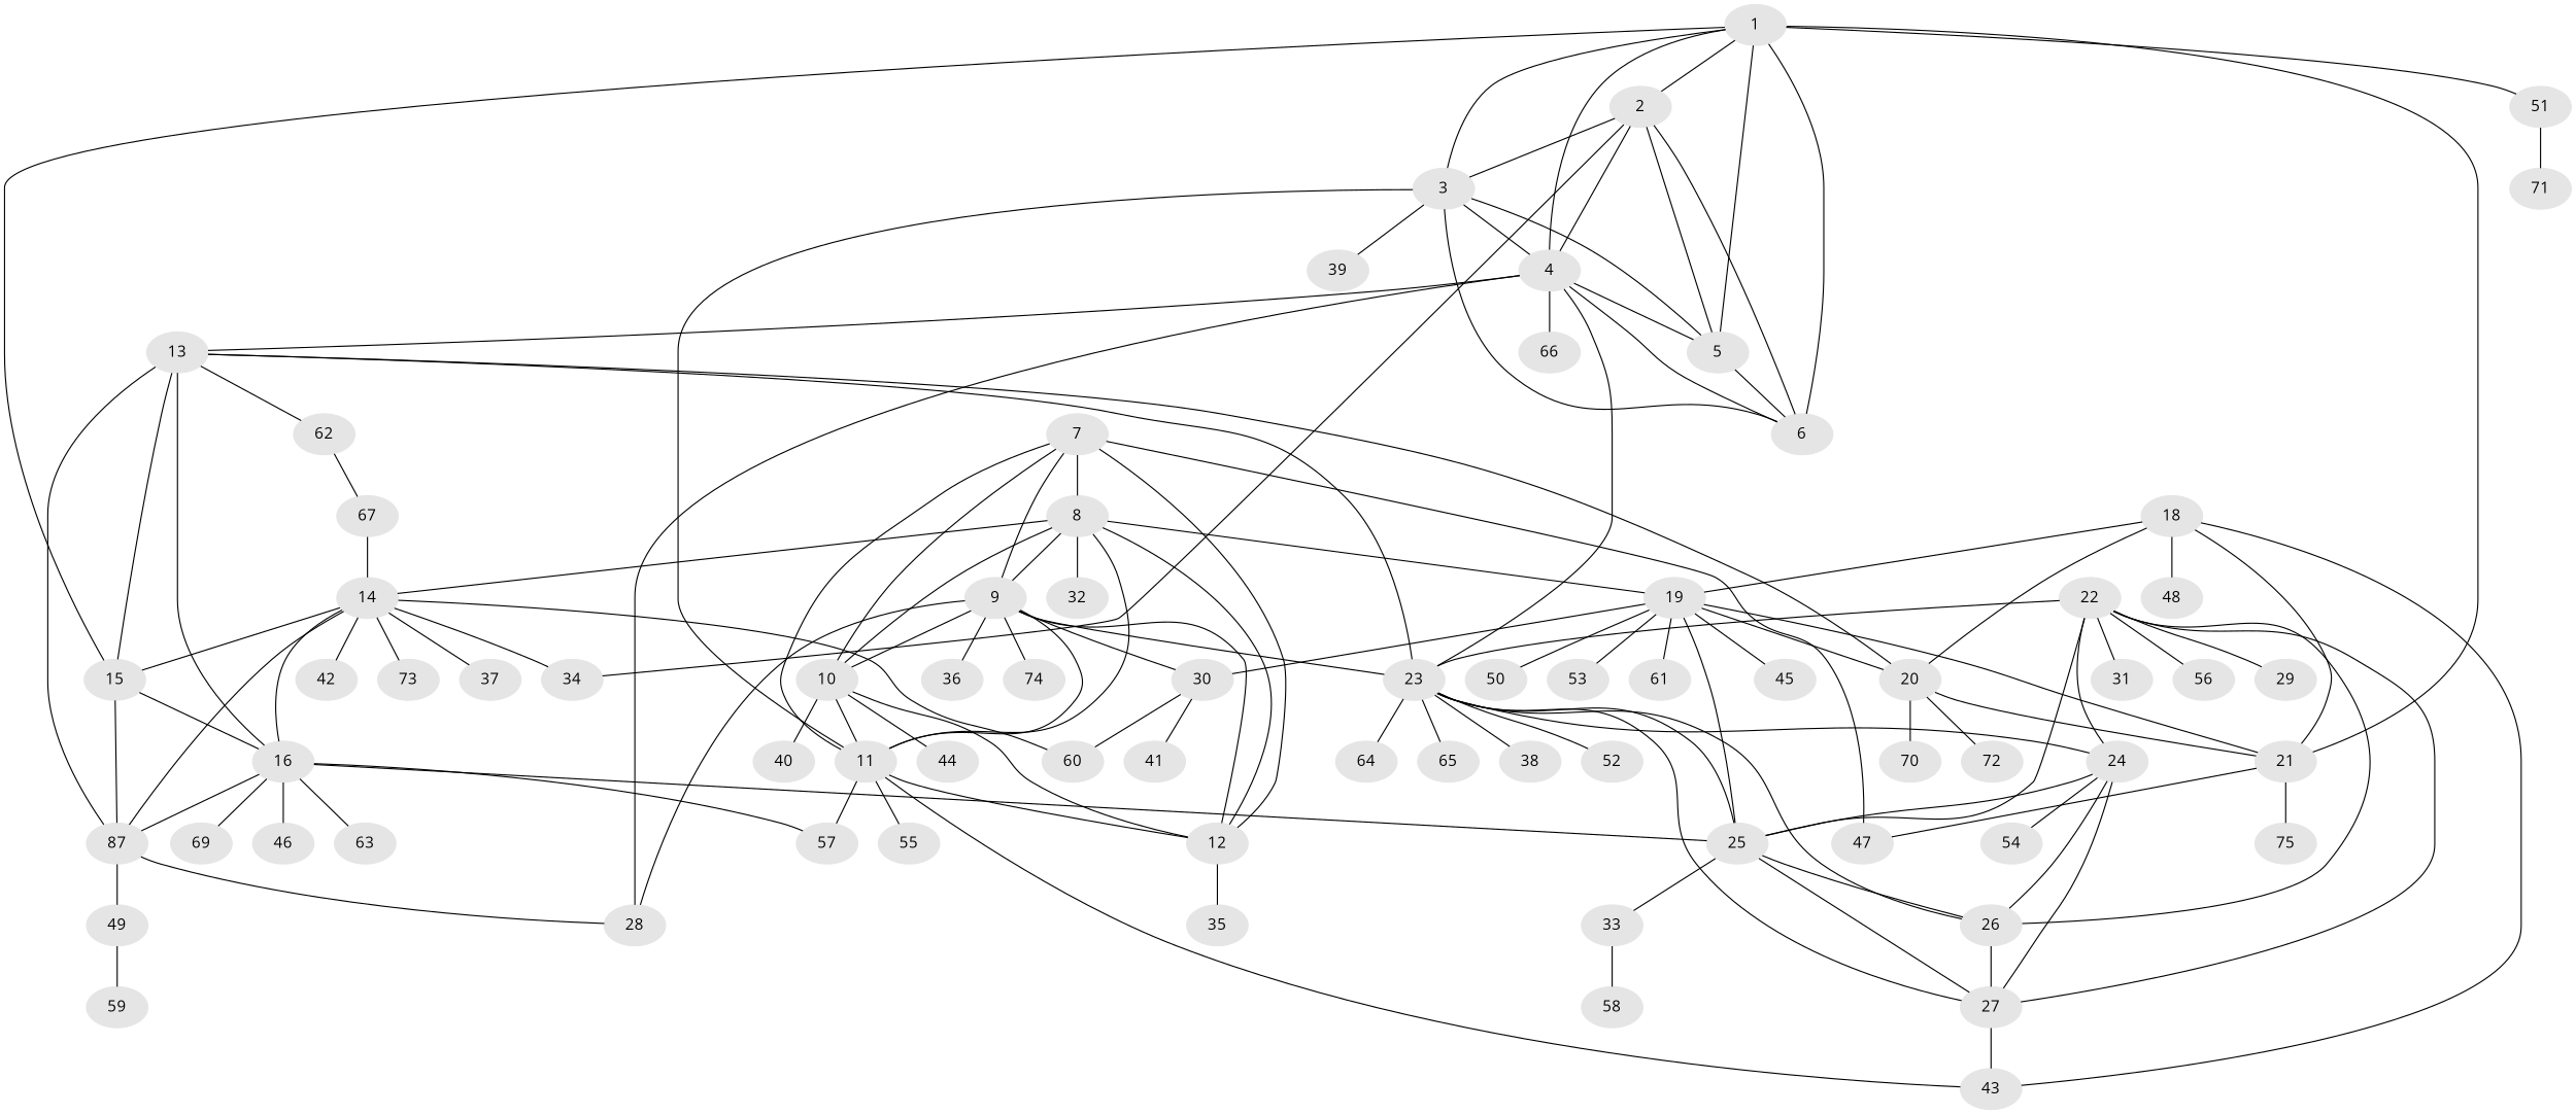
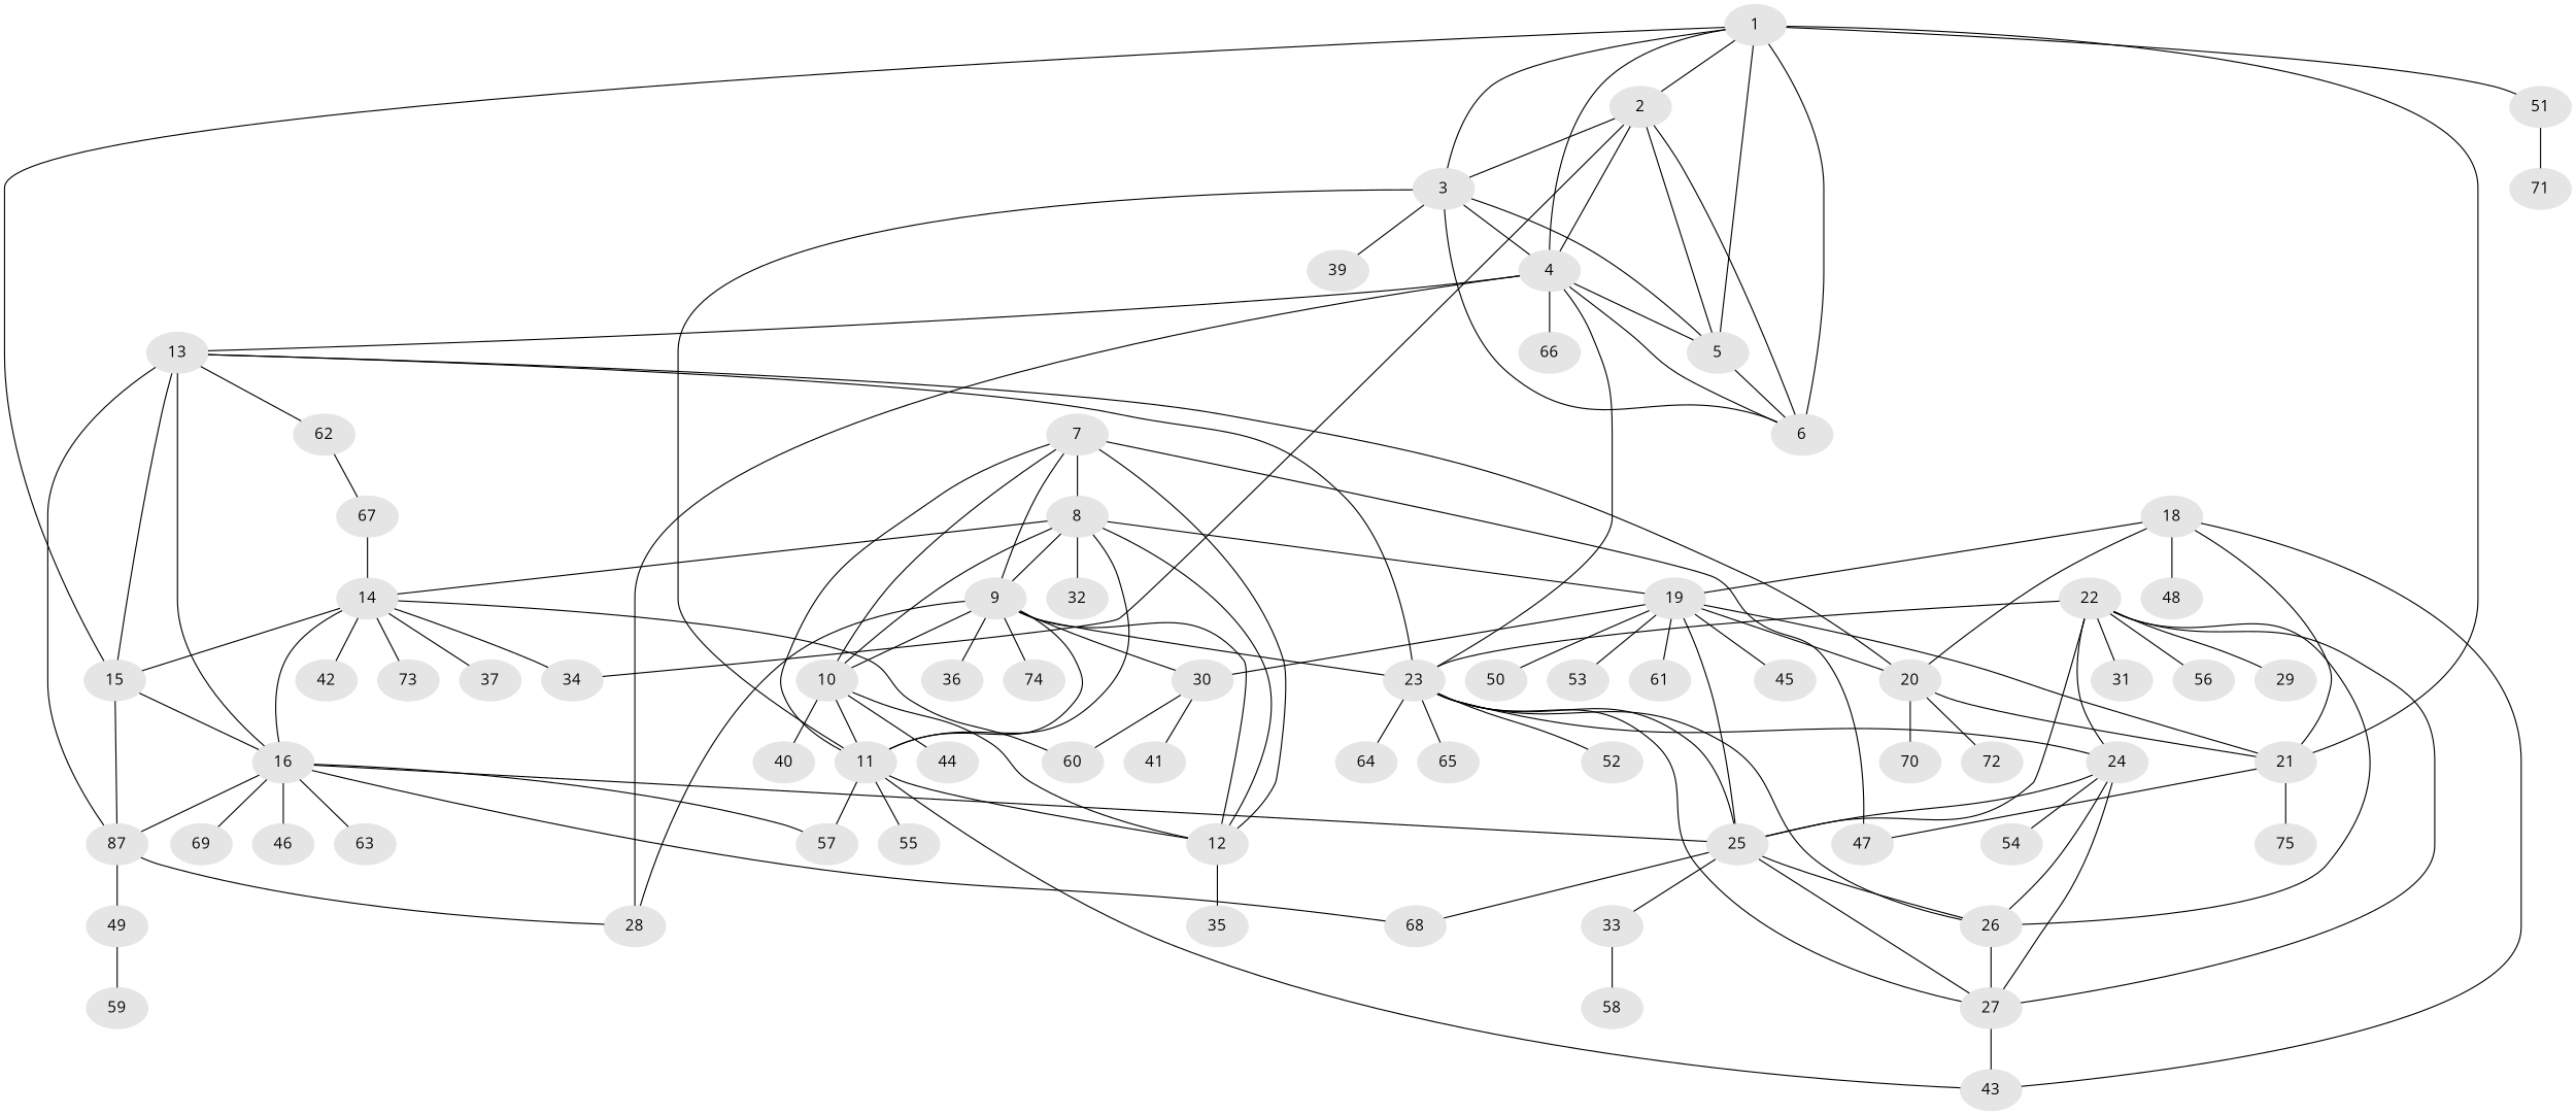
  graph {
    fontname="Open Sans"
    node [color=gray90 fontname="Open Sans" style=filled]
    edge [fontname="Open Sans" weight=1.0]
    1
    2
    3
    4
    5
    6
    15
    21
    51
    34
    11
    39
    13
    23
    28
    66
    16
    n18 [label=87]
    47
    75
    71
    12
    43
    55
    57
    20
    62
    25
    24
    26
    27
-   38
    52
    64
    65
    7
    8
    9
    10
    14
    19
    32
    30
    36
    74
    40
    44
    35
    37
    42
    60
    73
    45
    50
    53
    61
    41
    46
    63
+   68
    69
    49
    70
    72
    67
    33
    59
    18
    48
    22
    29
    31
    56
    54
    58
    1 -- 2
    1 -- 3
    1 -- 4
    1 -- 5
    1 -- 6
    1 -- 15
    1 -- 21
    1 -- 51
    2 -- 3
    2 -- 4
    2 -- 5
    2 -- 6
    2 -- 34
    3 -- 4
    3 -- 5
    3 -- 6
    3 -- 11
    3 -- 39
    4 -- 5
    4 -- 6
    4 -- 13
    4 -- 23
    4 -- 28
    4 -- 66
    5 -- 6
    15 -- 16
    15 -- n18
    21 -- 47
    21 -- 75
    51 -- 71
    11 -- 12
    11 -- 43
    11 -- 55
    11 -- 57
    13 -- 15 [weight=2.0]
    13 -- 23
    13 -- 16 [weight=2.0]
    13 -- n18 [weight=2.0]
    13 -- 20
    13 -- 62
    23 -- 25
    23 -- 24
    23 -- 26
    23 -- 27
-   23 -- 38
    23 -- 52
    23 -- 64
    23 -- 65
    16 -- n18
    16 -- 57
    16 -- 25
    16 -- 46
    16 -- 63
+   16 -- 68
    16 -- 69
    n18 -- 28
    n18 -- 49
    12 -- 35
    20 -- 21
    20 -- 70
    20 -- 72
    62 -- 67
    25 -- 26
    25 -- 27
+   25 -- 68
    25 -- 33
    24 -- 25
    24 -- 26
    24 -- 27
    24 -- 54
    26 -- 27
    27 -- 43
    7 -- 11
    7 -- 47 [weight=2.0]
    7 -- 12
    7 -- 8
    7 -- 9
    7 -- 10
    8 -- 11
    8 -- 12
    8 -- 9
    8 -- 10
    8 -- 14
    8 -- 19
    8 -- 32
    9 -- 11
    9 -- 23
    9 -- 28
    9 -- 12
    9 -- 10
    9 -- 30
    9 -- 36
    9 -- 74
    10 -- 11
    10 -- 12
    10 -- 40
    10 -- 44
    14 -- 15
    14 -- 34
    14 -- 16
-   14 -- n18
    14 -- 37
    14 -- 42
    14 -- 60
    14 -- 73
    19 -- 21
    19 -- 20
    19 -- 25
    19 -- 30
    19 -- 45
    19 -- 50
    19 -- 53
    19 -- 61
    30 -- 60
    30 -- 41
    49 -- 59
    67 -- 14 [weight=2.0]
    33 -- 58
    18 -- 21 [weight=3.0]
    18 -- 43
    18 -- 20 [weight=3.0]
    18 -- 19 [weight=3.0]
    18 -- 48 [weight=3.0]
    22 -- 23
    22 -- 25
    22 -- 24
    22 -- 26
    22 -- 27
    22 -- 29
    22 -- 31
    22 -- 56
  }
